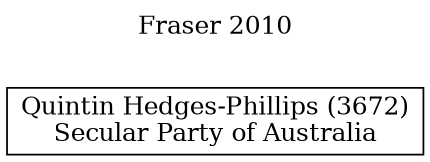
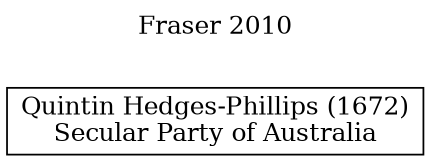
  digraph {
    label="Fraser 2010"
    labelloc=t
    mclimit=10
-   n1 [label="Quintin Hedges-Phillips (3672)\nSecular Party of Australia" shape=box]
+   n1 [label="Quintin Hedges-Phillips (1672)\nSecular Party of Australia" shape=box]
  }
